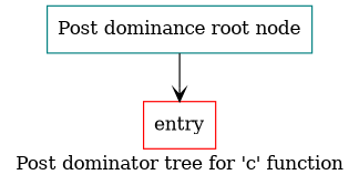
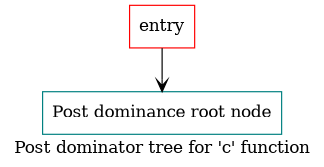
  digraph {
    label="Post dominator tree for 'c' function"
    node [shape=record]
    n1 [label="{Post dominance root node}" color=teal]
    n2 [label="{entry}" color=red]
-   n1 -> n2 [arrowhead=vee]
+   n2 -> n1 [arrowhead=vee]
  }
